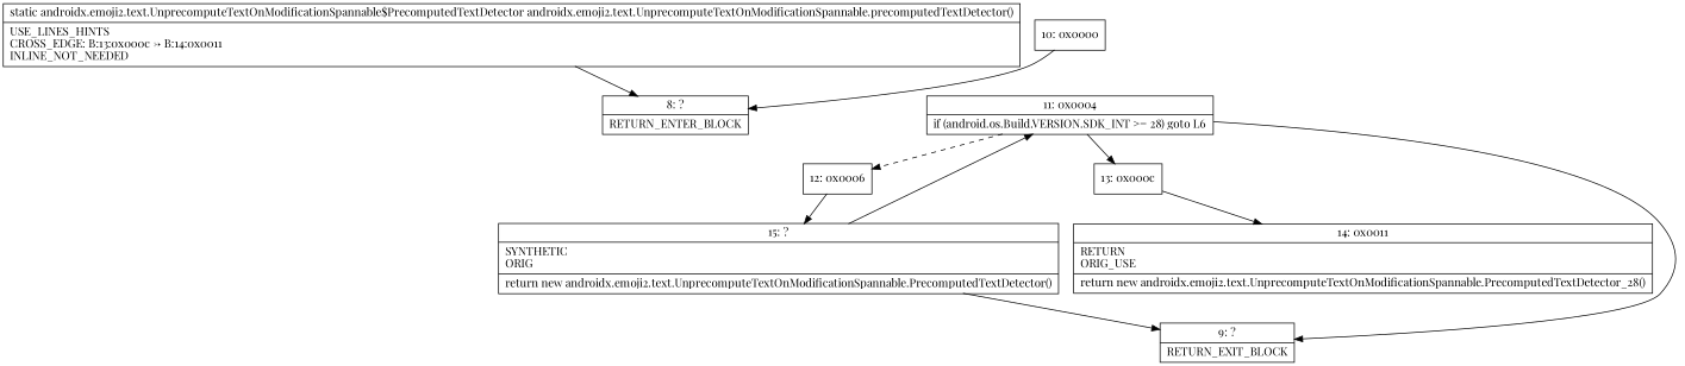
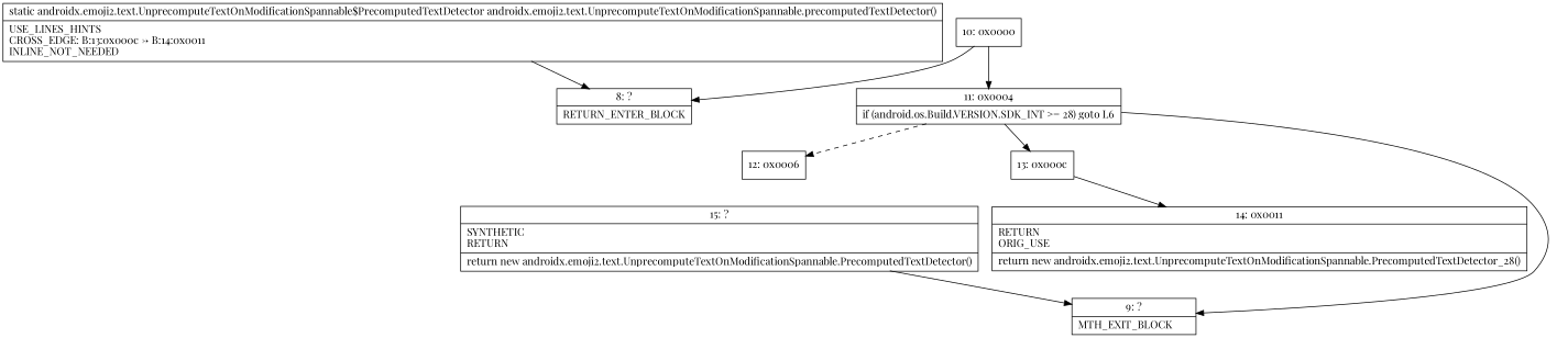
  digraph {
    fontname="Playfair Display"
    node [fontname="Playfair Display" shape=record]
    edge [fontname="Playfair Display"]
    n1 [label="{8\:\ ?|RETURN_ENTER_BLOCK\l}"]
    n2 [label="{10\:\ 0x0000}"]
    n3 [label="{11\:\ 0x0004|if (android.os.Build.VERSION.SDK_INT \>= 28) goto L6\l}"]
    n4 [label="{12\:\ 0x0006}"]
    n5 [label="{13\:\ 0x000c}"]
-   n6 [label="{9\:\ ?|RETURN_EXIT_BLOCK\l}"]
-   n7 [label="{15\:\ ?|SYNTHETIC\lORIG\l|return new androidx.emoji2.text.UnprecomputeTextOnModificationSpannable.PrecomputedTextDetector()\l}"]
+   n6 [label="{9\:\ ?|MTH_EXIT_BLOCK\l}"]
+   n7 [label="{15\:\ ?|SYNTHETIC\lRETURN\l|return new androidx.emoji2.text.UnprecomputeTextOnModificationSpannable.PrecomputedTextDetector()\l}"]
    n8 [label="{14\:\ 0x0011|RETURN\lORIG_USE\l|return new androidx.emoji2.text.UnprecomputeTextOnModificationSpannable.PrecomputedTextDetector_28()\l}"]
    n9 [label="{static androidx.emoji2.text.UnprecomputeTextOnModificationSpannable$PrecomputedTextDetector androidx.emoji2.text.UnprecomputeTextOnModificationSpannable.precomputedTextDetector()  | USE_LINES_HINTS\lCROSS_EDGE: B:13:0x000c \-\> B:14:0x0011\lINLINE_NOT_NEEDED\l}"]
    n2 -> n1
-   n7 -> n3
+   n2 -> n3
    n3 -> n4 [style=dashed]
    n3 -> n5
    n3 -> n6
-   n4 -> n7
    n5 -> n8
    n7 -> n6
    n9 -> n1
  }
